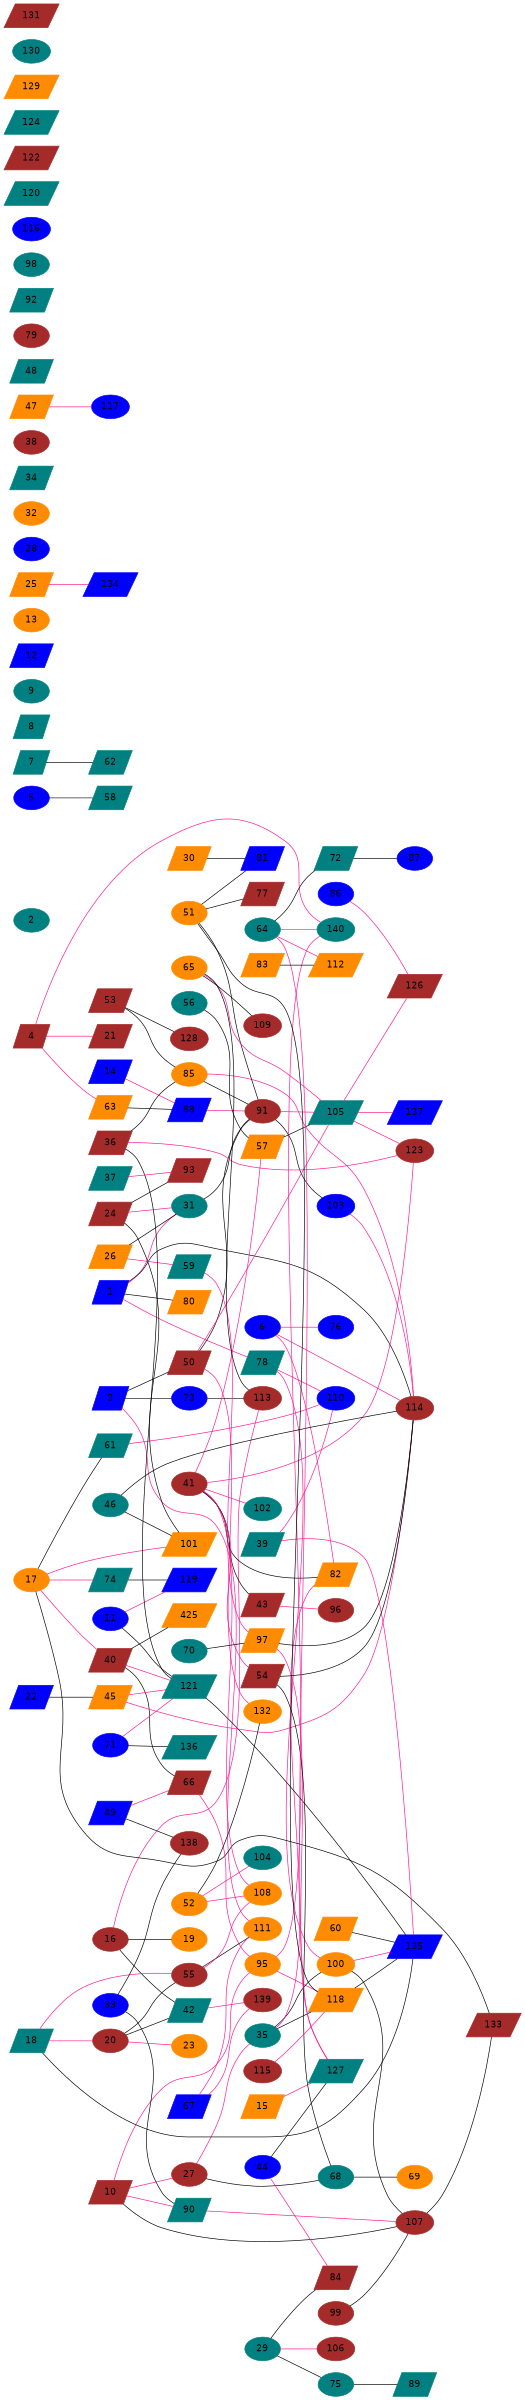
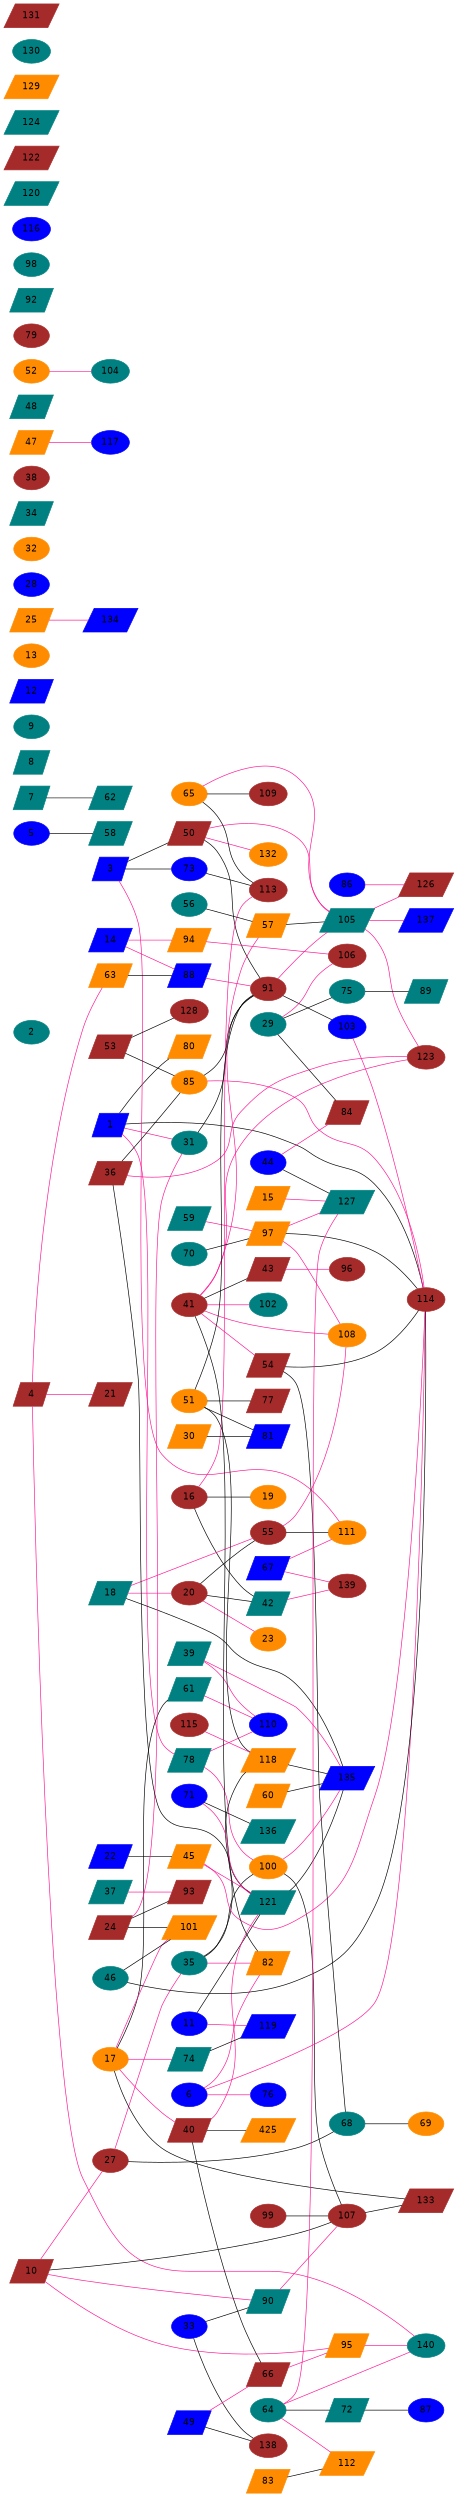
  graph {
    fontname="DejaVu Sans"
    rankdir=LR
    node [color=teal fontname="DejaVu Sans" shape=parallelogram style=filled]
    edge [color=deeppink fontname="DejaVu Sans"]
    1 [color=blue]
    31 [shape=ellipse]
    78
    80 [color=darkorange]
    114 [color=brown shape=ellipse]
    91 [color=brown shape=ellipse]
    100 [color=darkorange shape=ellipse]
    110 [color=blue shape=ellipse]
    2 [shape=ellipse]
    3 [color=blue]
    50 [color=brown]
    73 [color=blue shape=ellipse]
    111 [color=darkorange shape=ellipse]
    105
    132 [color=darkorange shape=ellipse]
    113 [color=brown shape=ellipse]
    4 [color=brown]
    21 [color=brown]
    63 [color=darkorange]
    140 [shape=ellipse]
    88 [color=blue]
    5 [color=blue shape=ellipse]
    58
    6 [color=blue shape=ellipse]
    76 [color=blue shape=ellipse]
    82 [color=darkorange]
    7
    62
    8
    9 [shape=ellipse]
    10 [color=brown]
    27 [color=brown shape=ellipse]
    90
-   95 [color=darkorange shape=ellipse]
+   95 [color=darkorange]
    107 [color=brown shape=ellipse]
    35 [shape=ellipse]
    68 [shape=ellipse]
    118 [color=darkorange]
    133 [color=brown]
    11 [color=blue shape=ellipse]
    119 [color=blue]
    121
    135 [color=blue]
    12 [color=blue]
    13 [color=darkorange shape=ellipse]
    14 [color=blue]
+   94 [color=darkorange]
    106 [color=brown shape=ellipse]
    15 [color=darkorange]
    127
    16 [color=brown shape=ellipse]
    19 [color=darkorange shape=ellipse]
    42
    139 [color=brown shape=ellipse]
    17 [color=darkorange shape=ellipse]
    40 [color=brown]
    61
    74
    101 [color=darkorange]
    66 [color=brown]
    n61 [color=darkorange label=425]
    20 [color=brown shape=ellipse]
    18
    55 [color=brown shape=ellipse]
    23 [color=darkorange shape=ellipse]
    108 [color=darkorange shape=ellipse]
    22 [color=blue]
    45 [color=darkorange]
    24 [color=brown]
    93 [color=brown]
    25 [color=darkorange]
    134 [color=blue]
-   26 [color=darkorange]
    59
    97 [color=darkorange]
    69 [color=darkorange shape=ellipse]
    28 [color=blue shape=ellipse]
    29 [shape=ellipse]
    75 [shape=ellipse]
    84 [color=brown]
    89
    30 [color=darkorange]
    81 [color=blue]
    103 [color=blue shape=ellipse]
    32 [color=darkorange shape=ellipse]
    33 [color=blue shape=ellipse]
    138 [color=brown shape=ellipse]
    34
    36 [color=brown]
    85 [color=darkorange shape=ellipse]
    123 [color=brown shape=ellipse]
    37
    38 [color=brown shape=ellipse]
    39
    41 [color=brown shape=ellipse]
    43 [color=brown]
    54 [color=brown]
    57 [color=darkorange]
    102 [shape=ellipse]
    96 [color=brown shape=ellipse]
    44 [color=blue shape=ellipse]
    46 [shape=ellipse]
    47 [color=darkorange]
    117 [color=blue shape=ellipse]
    48
    49 [color=blue]
    126 [color=brown]
    137 [color=blue]
    51 [color=darkorange shape=ellipse]
    77 [color=brown]
    52 [color=darkorange shape=ellipse]
    104 [shape=ellipse]
    53 [color=brown]
    128 [color=brown shape=ellipse]
    56 [shape=ellipse]
    60 [color=darkorange]
    64 [shape=ellipse]
    72
    112 [color=darkorange]
    87 [color=blue shape=ellipse]
    65 [color=darkorange shape=ellipse]
    109 [color=brown shape=ellipse]
    67 [color=blue]
    70 [shape=ellipse]
    71 [color=blue shape=ellipse]
    136
    79 [color=brown shape=ellipse]
    83 [color=darkorange]
    86 [color=blue shape=ellipse]
    92
    98 [shape=ellipse]
    99 [color=brown shape=ellipse]
    115 [color=brown shape=ellipse]
    116 [color=blue shape=ellipse]
    120
    122 [color=brown]
    124
    129 [color=darkorange]
    130 [shape=ellipse]
    131 [color=brown]
    1 -- 31
    1 -- 78
    1 -- 80 [color=black]
    1 -- 114 [color=black]
    31 -- 91 [color=black]
    78 -- 100
    78 -- 110
    91 -- 105
    91 -- 103 [color=black]
    100 -- 107 [color=black]
    100 -- 135
    3 -- 50 [color=black]
    3 -- 73 [color=black]
    3 -- 111
    50 -- 91 [color=black]
    50 -- 105
    50 -- 132
    73 -- 113 [color=black]
    105 -- 123
    105 -- 126
    105 -- 137
    4 -- 21
    4 -- 63
    4 -- 140
    63 -- 88 [color=black]
    88 -- 91
    5 -- 58 [color=black]
    6 -- 114
    6 -- 76
    6 -- 82
    7 -- 62 [color=black]
    10 -- 27
    10 -- 90
    10 -- 95
    10 -- 107 [color=black]
    27 -- 35
    27 -- 68 [color=black]
    90 -- 107
    95 -- 140
-   95 -- 118
    107 -- 133 [color=black]
    35 -- 100 [color=black]
    35 -- 82
    35 -- 118 [color=black]
    68 -- 69 [color=black]
    118 -- 135 [color=black]
    11 -- 119
    11 -- 121 [color=black]
    121 -- 135 [color=black]
    14 -- 88
+   14 -- 94
+   94 -- 106
    15 -- 127
    16 -- 113
    16 -- 19 [color=black]
    16 -- 42 [color=black]
    42 -- 139
    17 -- 133 [color=black]
    17 -- 40
    17 -- 61 [color=black]
    17 -- 74
    17 -- 101
    40 -- 121
    40 -- 66 [color=black]
    40 -- n61 [color=black]
    61 -- 110
    74 -- 119 [color=black]
    66 -- 95
    20 -- 42 [color=black]
    20 -- 55 [color=black]
    20 -- 23
    18 -- 135 [color=black]
    18 -- 20
    18 -- 55
    55 -- 111 [color=black]
    55 -- 108
    22 -- 45 [color=black]
    45 -- 114
    45 -- 121
    24 -- 31
    24 -- 101 [color=black]
    24 -- 93 [color=black]
    25 -- 134
-   26 -- 31 [color=black]
-   26 -- 59
    59 -- 97
    97 -- 114 [color=black]
    97 -- 127
-   52 -- 108
+   97 -- 108
    29 -- 106
    29 -- 75 [color=black]
    29 -- 84 [color=black]
    75 -- 89 [color=black]
    30 -- 81 [color=black]
    103 -- 114
    33 -- 90 [color=black]
    33 -- 138 [color=black]
    36 -- 121 [color=black]
    36 -- 85 [color=black]
    36 -- 123
    85 -- 114
    85 -- 91 [color=black]
    37 -- 93
    39 -- 110
    39 -- 135
    41 -- 82 [color=black]
    41 -- 108
    41 -- 123
    41 -- 43 [color=black]
    41 -- 54
    41 -- 57
    41 -- 102
    43 -- 96
    54 -- 114 [color=black]
    54 -- 68 [color=black]
    57 -- 105 [color=black]
    44 -- 127 [color=black]
    44 -- 84
    46 -- 114 [color=black]
    46 -- 101 [color=black]
    47 -- 117
    49 -- 66
    49 -- 138 [color=black]
    51 -- 91 [color=black]
    51 -- 118 [color=black]
    51 -- 81 [color=black]
    51 -- 77 [color=black]
-   52 -- 132 [color=black]
    52 -- 104
    53 -- 85 [color=black]
    53 -- 128 [color=black]
    56 -- 57 [color=black]
    60 -- 135 [color=black]
    64 -- 140
    64 -- 127
    64 -- 72 [color=black]
    64 -- 112
    72 -- 87 [color=black]
    65 -- 105
    65 -- 113 [color=black]
    65 -- 109 [color=black]
    67 -- 111
    67 -- 139
    70 -- 97 [color=black]
    71 -- 121
    71 -- 136 [color=black]
    83 -- 112 [color=black]
    86 -- 126
    99 -- 107 [color=black]
    115 -- 118
  }
